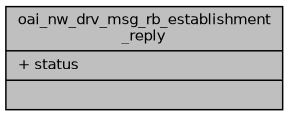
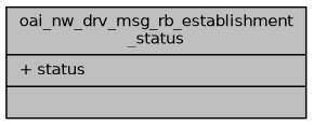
  digraph {
-   n1 [color=black fillcolor=grey75 fontcolor=black fontname=Helvetica fontsize=10 height=0.2 label="{oai_nw_drv_msg_rb_establishment\l_reply\n|+ status\l|}" shape=record style=filled width=0.4]
+   n1 [color=black fillcolor=grey75 fontcolor=black fontname=Helvetica fontsize=10 height=0.2 label="{oai_nw_drv_msg_rb_establishment\l_status\n|+ status\l|}" shape=record style=filled width=0.4]
  }
